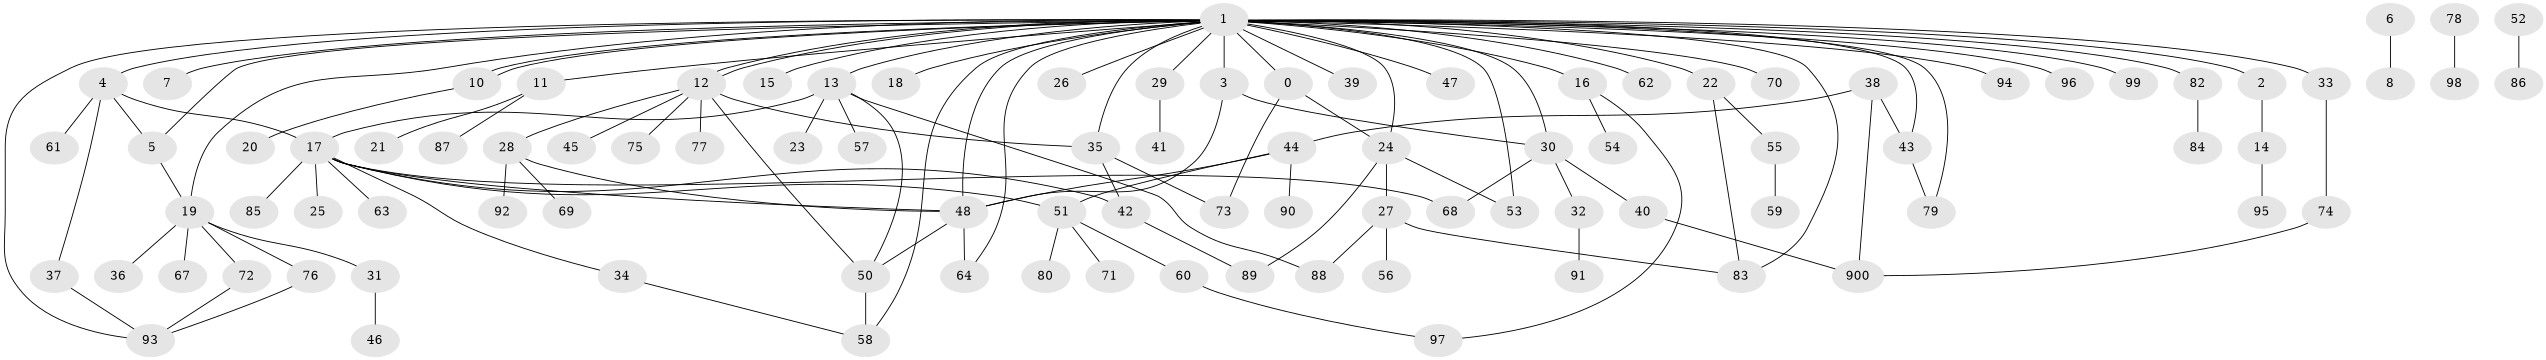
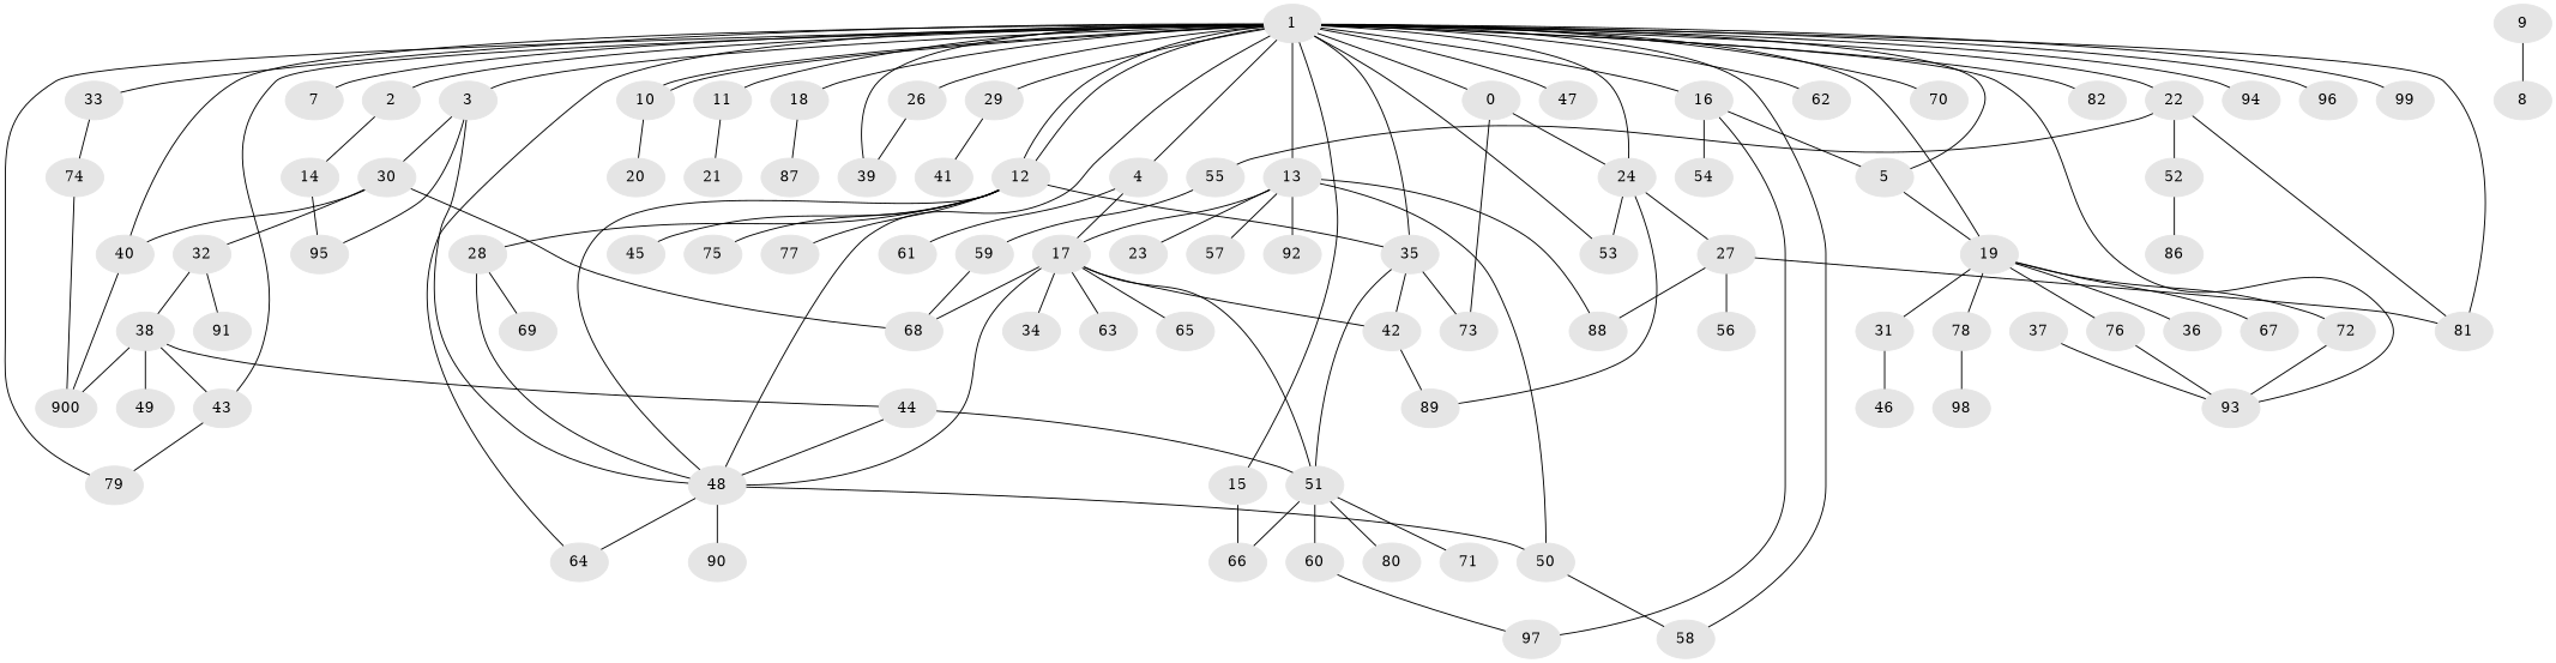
  graph {
    node [color=gray90 style=filled]
    1
    2
    3
    4
    5
    7
    n7 [label=0]
    10
    11
    12
    13
    15
    16
    18
    19
    22
    24
    26
    29
    30
    33
    35
    39
    43
    47
    48
    53
    58
    62
    64
    70
    79
-   81 [label=83]
+   81
    82
    93
    94
    96
    99
    14
    95
    17
    37
    61
-   6
+   6 [label=9]
    8
    73
    20
    21
    28
    45
    75
    77
    23
    50
    57
    88
    92
+   66
    54
    97
    87
    31
    36
    67
    72
    76
    78
    52
    55
    27
    89
    41
    68
    32
    40
    74
    42
    51
    90
-   84
-   25
+   25 [label=65]
    34
    63
-   85
    69
    60
    71
    80
    46
    98
    86
    59
    56
    38
    91
    n96 [label=900]
    44
+   49
    1 -- 2
    1 -- 3
    1 -- 4
    1 -- 5
    1 -- 7
    1 -- n7
    1 -- 10
    1 -- 10
    1 -- 11
    1 -- 12
    1 -- 12
    1 -- 13
    1 -- 15
    1 -- 16
    1 -- 18
    1 -- 19
    1 -- 22
    1 -- 24
    1 -- 26
    1 -- 29
-   1 -- 30
+   1 -- 40
    1 -- 33
    1 -- 35
    1 -- 39
    1 -- 43
    1 -- 47
    1 -- 48
    1 -- 53
    1 -- 58
    1 -- 62
    1 -- 64
    1 -- 70
    1 -- 79
    1 -- 81
    1 -- 82
    1 -- 93
    1 -- 94
    1 -- 96
    1 -- 99
    2 -- 14
    3 -- 30
    3 -- 48
-   4 -- 5
+   3 -- 95
+   16 -- 5
    4 -- 17
-   4 -- 37
    4 -- 61
    5 -- 19
    n7 -- 24
    n7 -- 73
    10 -- 20
    11 -- 21
    12 -- 35
-   12 -- 50
+   12 -- 48
    12 -- 28
    12 -- 45
    12 -- 75
    12 -- 77
    13 -- 17
    13 -- 23
    13 -- 50
    13 -- 57
    13 -- 88
-   28 -- 92
+   13 -- 92
+   15 -- 66
    16 -- 54
    16 -- 97
-   11 -- 87
+   18 -- 87
    19 -- 31
    19 -- 36
    19 -- 67
    19 -- 72
    19 -- 76
+   19 -- 78
    22 -- 81
+   22 -- 52
    22 -- 55
    24 -- 53
    24 -- 27
    24 -- 89
+   26 -- 39
    29 -- 41
    30 -- 68
    30 -- 32
    30 -- 40
    33 -- 74
    35 -- 73
    35 -- 42
+   35 -- 51
    43 -- 79
    48 -- 64
    48 -- 50
-   44 -- 90
-   82 -- 84
+   48 -- 90
    14 -- 95
    17 -- 48
    17 -- 68
    17 -- 42
    17 -- 51
    17 -- 25
    17 -- 34
    17 -- 63
-   17 -- 85
    37 -- 93
    6 -- 8
    28 -- 48
    28 -- 69
    50 -- 58
    31 -- 46
    72 -- 93
    76 -- 93
    78 -- 98
    52 -- 86
    55 -- 59
    27 -- 81
    27 -- 88
    27 -- 56
+   32 -- 38
    32 -- 91
    40 -- n96
    74 -- n96
    42 -- 89
+   51 -- 66
    51 -- 60
    51 -- 71
    51 -- 80
-   34 -- 58
    60 -- 97
+   59 -- 68
    38 -- 43
    38 -- n96
    38 -- 44
+   38 -- 49
    44 -- 48
    44 -- 51
  }
